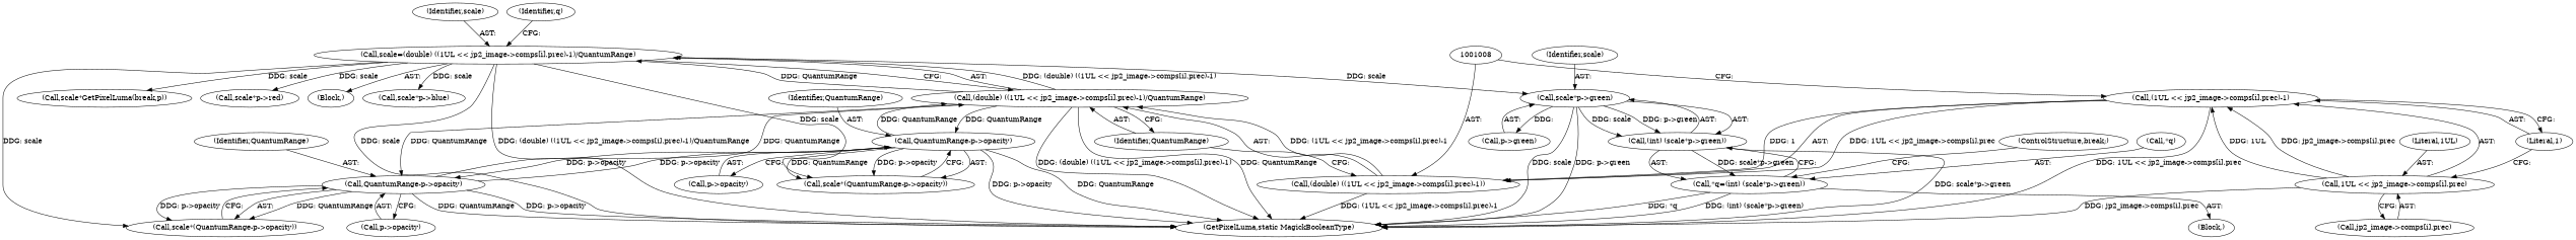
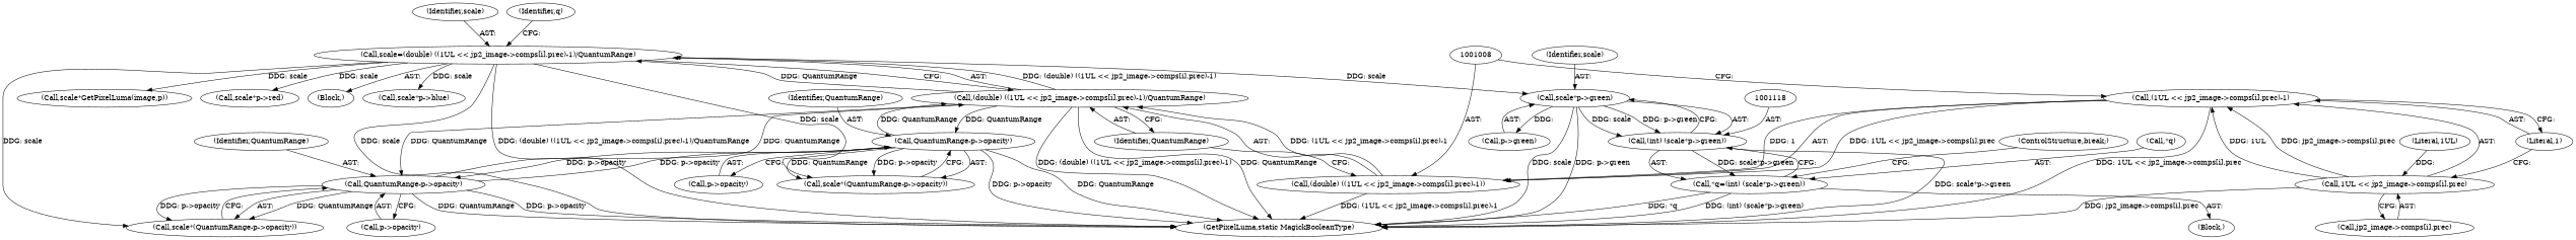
  digraph {
    n1 [label="(Call,scale*p->green)"]
    n2 [label="(Call,(int) (scale*p->green))"]
    n3 [label="(GetPixelLuma,static MagickBooleanType)"]
    n4 [label="(Call,p->green)"]
    n5 [label="(Call,*q=(int) (scale*p->green))"]
    n6 [label="(Call,scale=(double) ((1UL << jp2_image->comps[i].prec)-1)/QuantumRange)"]
    n7 [label="(Call,(double) ((1UL << jp2_image->comps[i].prec)-1)/QuantumRange)"]
-   n8 [label="(Call,scale*GetPixelLuma(break,p))"]
+   n8 [label="(Call,scale*GetPixelLuma(image,p))"]
    n9 [label="(Call,scale*(QuantumRange-p->opacity))"]
    n10 [label="(Call,scale*p->red)"]
    n11 [label="(Block,)"]
    n12 [label="(Call,scale*(QuantumRange-p->opacity))"]
    n13 [label="(Call,scale*p->blue)"]
    n14 [label="(Call,QuantumRange-p->opacity)"]
    n15 [label="(Call,QuantumRange-p->opacity)"]
    n16 [label="(Identifier,QuantumRange)"]
    n17 [label="(Call,p->opacity)"]
    n18 [label="(Call,p->opacity)"]
    n19 [label="(Call,(double) ((1UL << jp2_image->comps[i].prec)-1))"]
    n20 [label="(Call,(1UL << jp2_image->comps[i].prec)-1)"]
    n21 [label="(Literal,1)"]
    n22 [label="(Call,1UL << jp2_image->comps[i].prec)"]
    n23 [label="(Call,jp2_image->comps[i].prec)"]
    n24 [label="(Block,)"]
    n25 [label="(Literal,1UL)"]
    n26 [label="(Identifier,scale)"]
    n27 [label="(ControlStructure,break;)"]
    n28 [label="(Identifier,q)"]
    n29 [label="(Identifier,scale)"]
    n30 [label="(Identifier,QuantumRange)"]
    n31 [label="(Call,*q)"]
    n32 [label="(Identifier,QuantumRange)"]
    1001008
+   1001118
    n1 -> n2 [label="AST: "]
    n1 -> n2 [label="DDG: scale"]
    n1 -> n2 [label="DDG: p->green"]
    n1 -> n3 [label="DDG: p->green"]
    n1 -> n3 [label="DDG: scale"]
    n1 -> n4 [label="DDG: "]
-   n2 -> n1 [label="AST: "]
+   n2 -> n1 [label="CFG: "]
    n2 -> n3 [label="DDG: scale*p->green"]
    n2 -> n5 [label="AST: "]
    n2 -> n5 [label="DDG: scale*p->green"]
    n4 -> n1 [label="AST: "]
    n5 -> n2 [label="CFG: "]
    n5 -> n3 [label="DDG: *q"]
    n5 -> n3 [label="DDG: (int) (scale*p->green)"]
    n5 -> n24 [label="AST: "]
    n6 -> n1 [label="DDG: scale"]
    n6 -> n3 [label="DDG: scale"]
    n6 -> n3 [label="DDG: (double) ((1UL << jp2_image->comps[i].prec)-1)/QuantumRange"]
    n6 -> n7 [label="CFG: "]
    n6 -> n8 [label="DDG: scale"]
    n6 -> n9 [label="DDG: scale"]
    n6 -> n10 [label="DDG: scale"]
    n6 -> n11 [label="AST: "]
    n6 -> n12 [label="DDG: scale"]
    n6 -> n13 [label="DDG: scale"]
    n7 -> n3 [label="DDG: (double) ((1UL << jp2_image->comps[i].prec)-1)"]
    n7 -> n3 [label="DDG: QuantumRange"]
    n7 -> n6 [label="AST: "]
    n7 -> n6 [label="DDG: (double) ((1UL << jp2_image->comps[i].prec)-1)"]
    n7 -> n6 [label="DDG: QuantumRange"]
    n7 -> n14 [label="DDG: QuantumRange"]
    n7 -> n15 [label="DDG: QuantumRange"]
    n7 -> n16 [label="CFG: "]
    n9 -> n15 [label="CFG: "]
    n12 -> n14 [label="CFG: "]
    n14 -> n3 [label="DDG: QuantumRange"]
    n14 -> n3 [label="DDG: p->opacity"]
    n14 -> n7 [label="DDG: QuantumRange"]
    n14 -> n12 [label="AST: "]
    n14 -> n12 [label="DDG: QuantumRange"]
    n14 -> n12 [label="DDG: p->opacity"]
    n14 -> n15 [label="DDG: p->opacity"]
    n14 -> n17 [label="CFG: "]
    n15 -> n3 [label="DDG: QuantumRange"]
    n15 -> n3 [label="DDG: p->opacity"]
    n15 -> n7 [label="DDG: QuantumRange"]
    n15 -> n9 [label="AST: "]
    n15 -> n9 [label="DDG: QuantumRange"]
    n15 -> n9 [label="DDG: p->opacity"]
    n15 -> n14 [label="DDG: p->opacity"]
    n15 -> n18 [label="CFG: "]
    n16 -> n7 [label="AST: "]
    n16 -> n19 [label="CFG: "]
    n17 -> n14 [label="AST: "]
    n18 -> n15 [label="AST: "]
    n19 -> n3 [label="DDG: (1UL << jp2_image->comps[i].prec)-1"]
    n19 -> n7 [label="AST: "]
    n19 -> n7 [label="DDG: (1UL << jp2_image->comps[i].prec)-1"]
    n20 -> n3 [label="DDG: 1UL << jp2_image->comps[i].prec"]
    n20 -> n19 [label="AST: "]
    n20 -> n19 [label="DDG: 1UL << jp2_image->comps[i].prec"]
    n20 -> n19 [label="DDG: 1"]
    n20 -> n21 [label="CFG: "]
    n21 -> n20 [label="AST: "]
    n21 -> n22 [label="CFG: "]
    n22 -> n3 [label="DDG: jp2_image->comps[i].prec"]
    n22 -> n20 [label="AST: "]
    n22 -> n20 [label="DDG: 1UL"]
    n22 -> n20 [label="DDG: jp2_image->comps[i].prec"]
    n22 -> n23 [label="CFG: "]
    n23 -> n22 [label="AST: "]
-   n25 -> n22 [label="AST: "]
+   n25 -> n22 [label="DDG: "]
    n26 -> n6 [label="AST: "]
    n27 -> n5 [label="CFG: "]
    n28 -> n6 [label="CFG: "]
    n29 -> n1 [label="AST: "]
    n30 -> n14 [label="AST: "]
    n31 -> n5 [label="AST: "]
    n32 -> n15 [label="AST: "]
    1001008 -> n19 [label="AST: "]
    1001008 -> n20 [label="CFG: "]
+   1001118 -> n2 [label="AST: "]
  }
